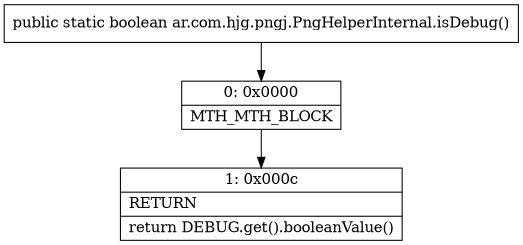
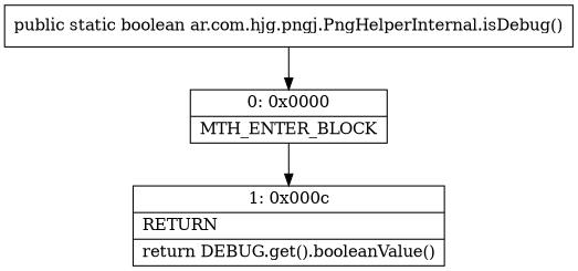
  digraph {
    node [shape=record]
-   n1 [label="{0\:\ 0x0000|MTH_MTH_BLOCK\l}"]
+   n1 [label="{0\:\ 0x0000|MTH_ENTER_BLOCK\l}"]
    n2 [label="{1\:\ 0x000c|RETURN\l|return DEBUG.get().booleanValue()\l}"]
    n3 [label="{public static boolean ar.com.hjg.pngj.PngHelperInternal.isDebug() }"]
    n1 -> n2
    n3 -> n1
  }
